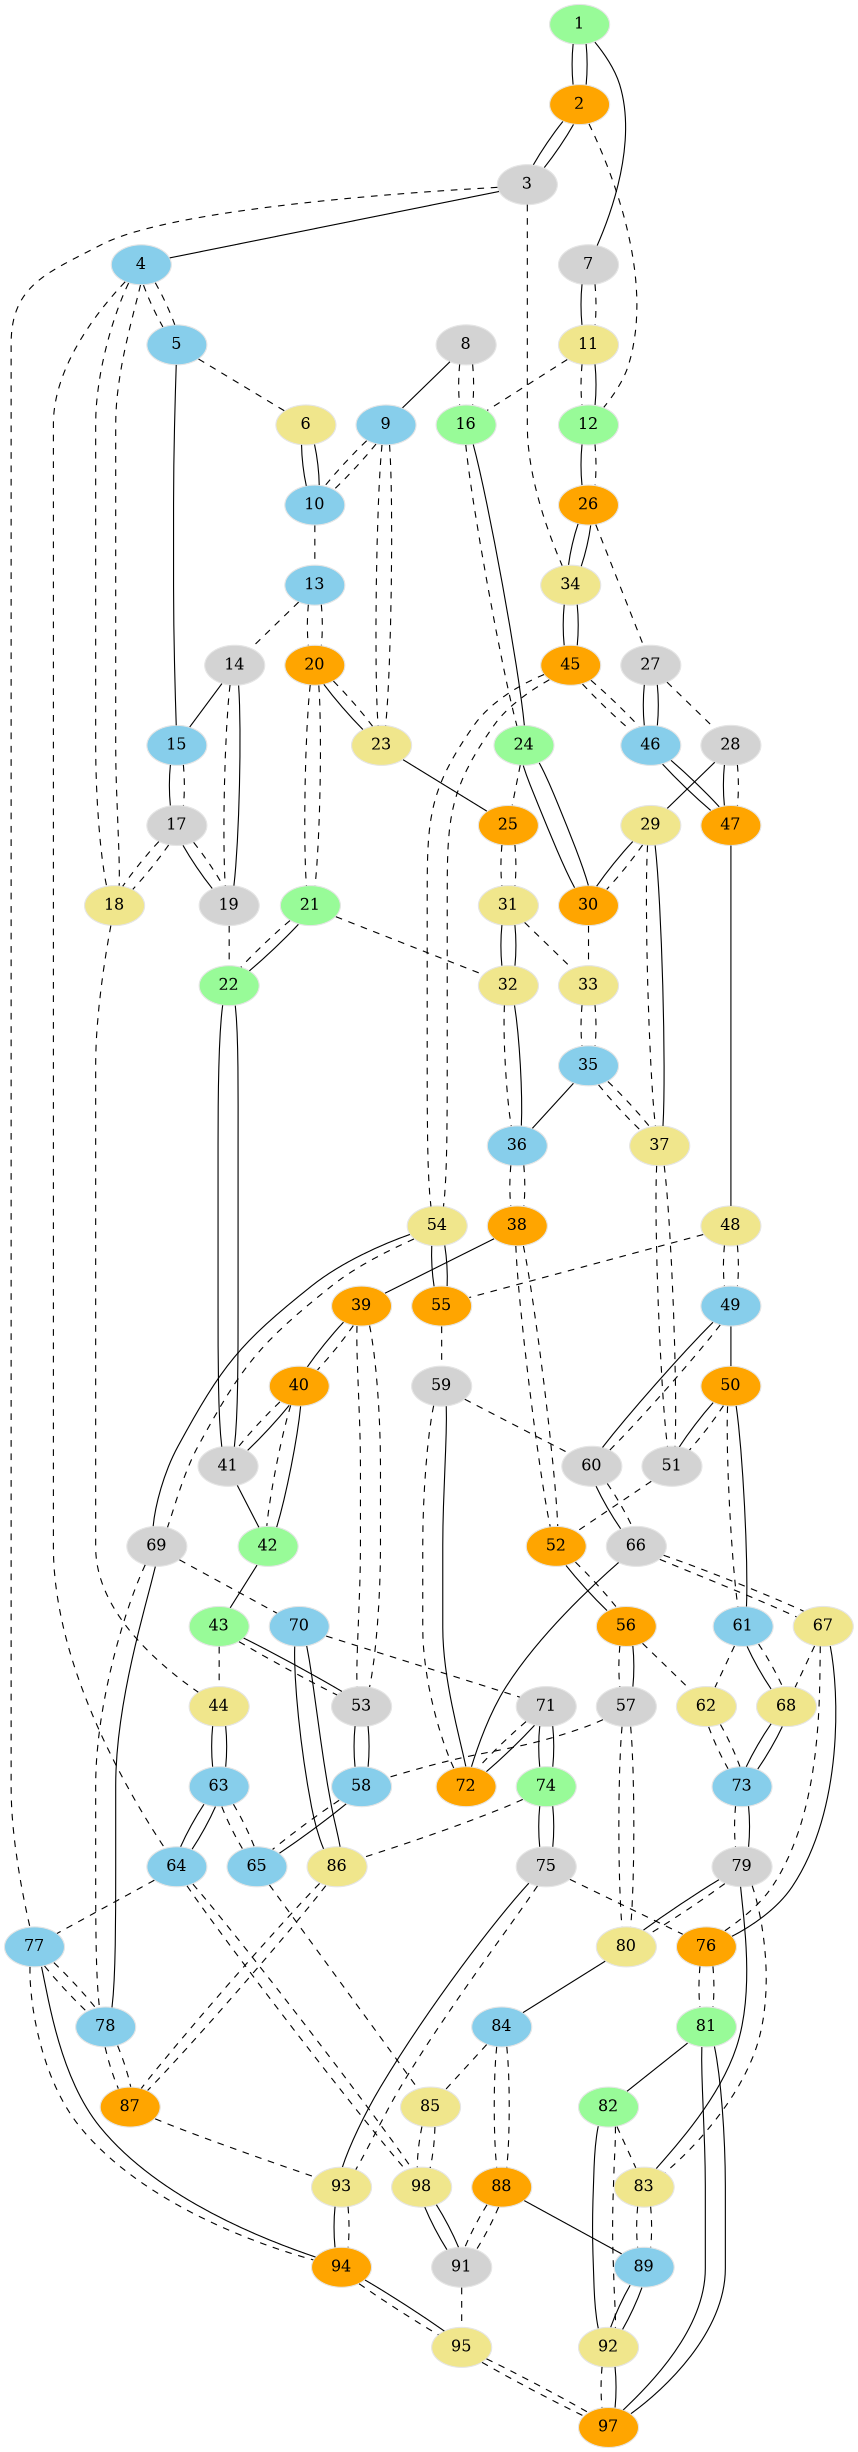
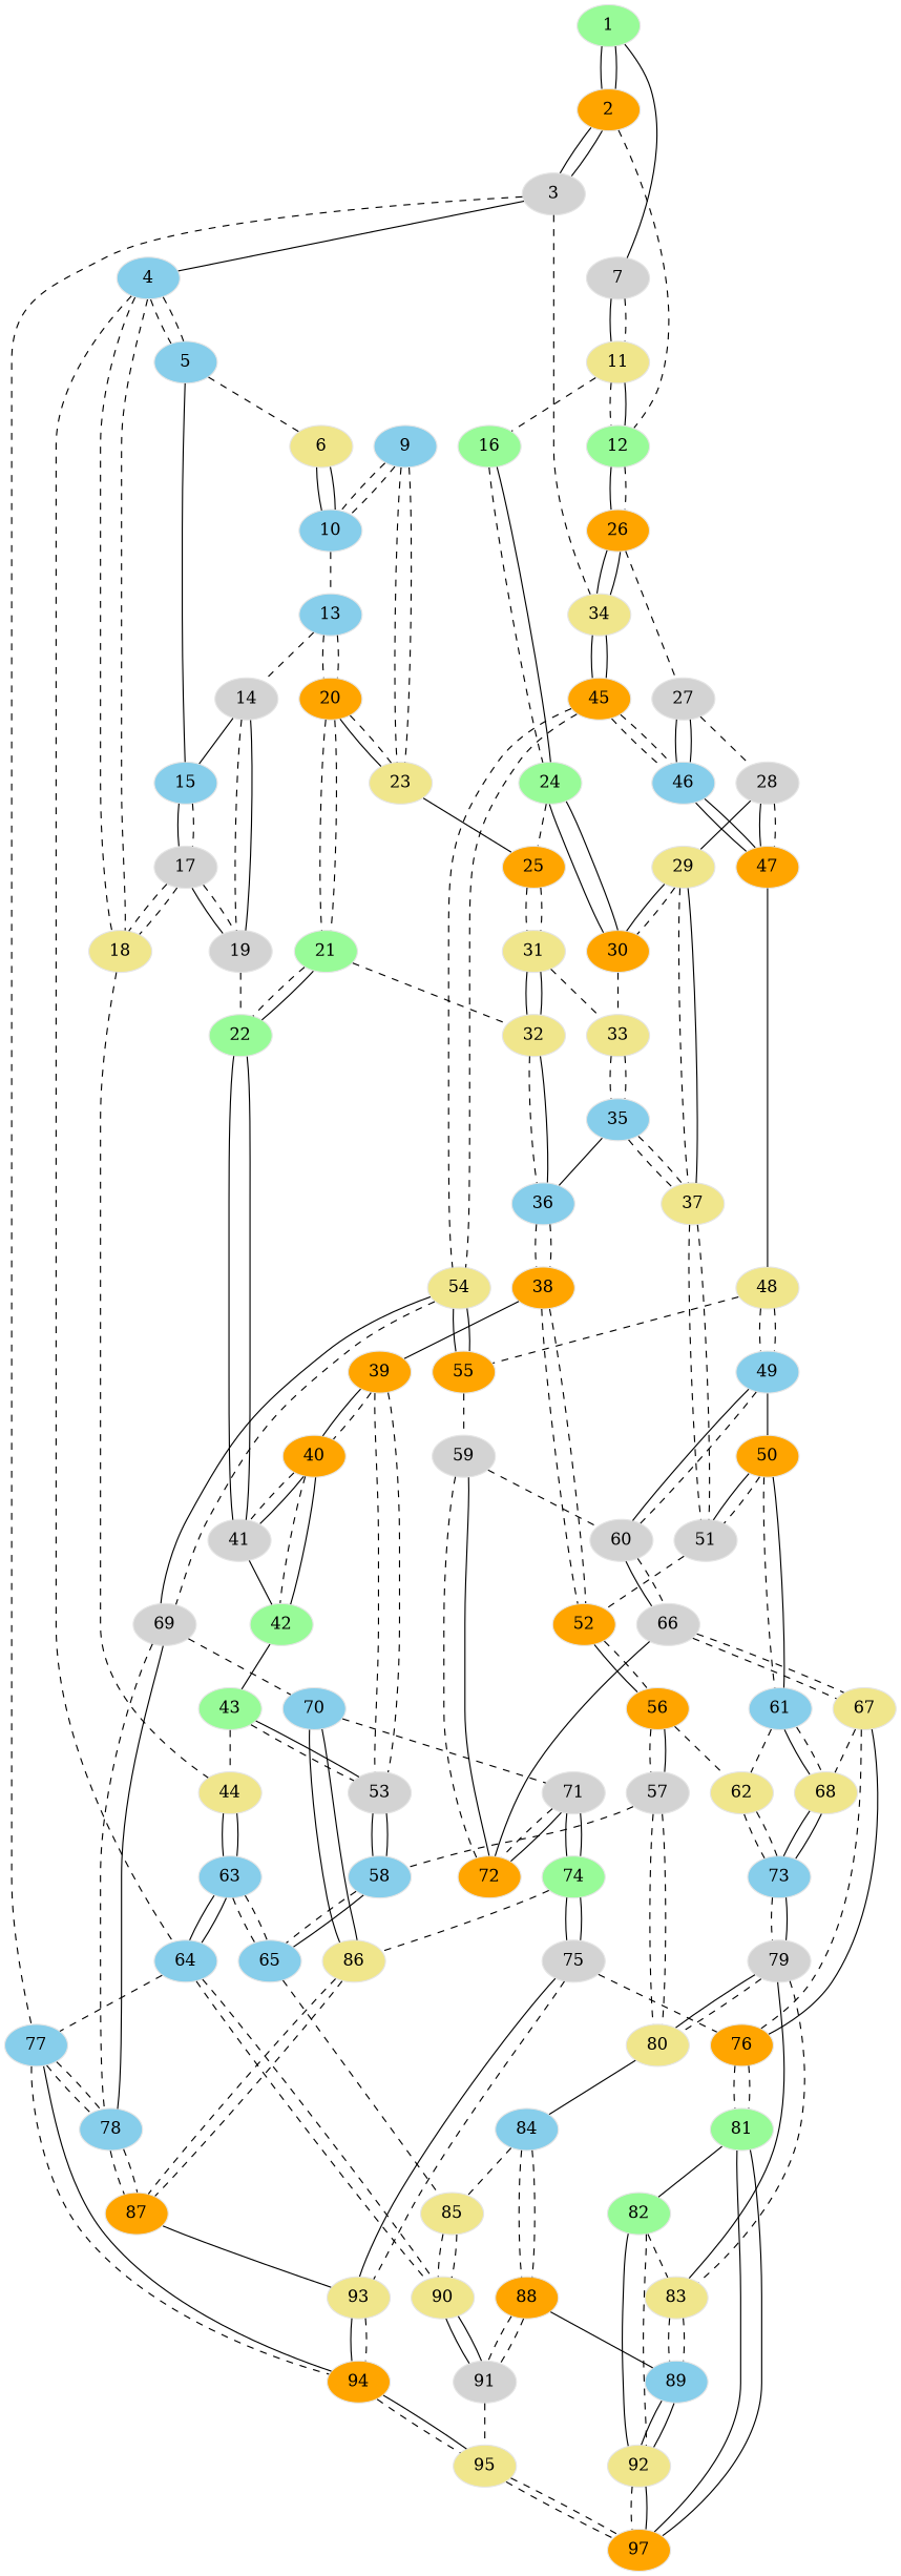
  graph {
    node [color=gray90 fillcolor=khaki style=filled]
    edge [style=dashed]
    1 [fillcolor=palegreen]
    2 [fillcolor=orange]
    7 [fillcolor=lightgrey]
    3 [fillcolor=lightgrey]
    12 [fillcolor=palegreen]
    11
    4 [fillcolor=skyblue]
    34
    77 [fillcolor=skyblue]
    26 [fillcolor=orange]
    5 [fillcolor=skyblue]
    18
    64 [fillcolor=skyblue]
    45 [fillcolor=orange]
    78 [fillcolor=skyblue]
    94 [fillcolor=orange]
    6
    15 [fillcolor=skyblue]
    44
-   90 [label=98]
+   90
    10 [fillcolor=skyblue]
    17 [fillcolor=lightgrey]
    13 [fillcolor=skyblue]
-   8 [fillcolor=lightgrey]
    9 [fillcolor=skyblue]
    16 [fillcolor=palegreen]
    23
    24 [fillcolor=palegreen]
    25 [fillcolor=orange]
    14 [fillcolor=lightgrey]
    20 [fillcolor=orange]
    27 [fillcolor=lightgrey]
    19 [fillcolor=lightgrey]
    21 [fillcolor=palegreen]
    22 [fillcolor=palegreen]
    30 [fillcolor=orange]
    63 [fillcolor=skyblue]
    41 [fillcolor=lightgrey]
    32
    36 [fillcolor=skyblue]
    42 [fillcolor=palegreen]
    31
    33
    28 [fillcolor=lightgrey]
    46 [fillcolor=skyblue]
    29
    47 [fillcolor=orange]
    37
    48
    51 [fillcolor=lightgrey]
    35 [fillcolor=skyblue]
    38 [fillcolor=orange]
    54
    39 [fillcolor=orange]
    52 [fillcolor=orange]
    40 [fillcolor=orange]
    53 [fillcolor=lightgrey]
    56 [fillcolor=orange]
    58 [fillcolor=skyblue]
    43 [fillcolor=palegreen]
    65 [fillcolor=skyblue]
    55 [fillcolor=orange]
    69 [fillcolor=lightgrey]
    49 [fillcolor=skyblue]
    50 [fillcolor=orange]
    60 [fillcolor=lightgrey]
    59 [fillcolor=lightgrey]
    61 [fillcolor=skyblue]
    66 [fillcolor=lightgrey]
    62
    68
    57 [fillcolor=lightgrey]
    70 [fillcolor=skyblue]
    72 [fillcolor=orange]
    80
    73 [fillcolor=skyblue]
    84 [fillcolor=skyblue]
    85
    67
    79 [fillcolor=lightgrey]
    91 [fillcolor=lightgrey]
    76 [fillcolor=orange]
    81 [fillcolor=palegreen]
    71 [fillcolor=lightgrey]
    86
    87 [fillcolor=orange]
    74 [fillcolor=palegreen]
    75 [fillcolor=lightgrey]
    83
    93
    82 [fillcolor=palegreen]
    n92 [fillcolor=orange label=97]
    95
    89 [fillcolor=skyblue]
    88 [fillcolor=orange]
    92
    1 -- 2 [style=solid]
    1 -- 2 [style=solid]
    1 -- 7 [style=solid]
    2 -- 3 [style=solid]
    2 -- 3 [style=solid]
    2 -- 12
    7 -- 11 [style=solid]
    7 -- 11
    3 -- 4 [style=solid]
    3 -- 34
    3 -- 77
    12 -- 26 [style=solid]
    12 -- 26
    11 -- 12
    11 -- 12 [style=solid]
    11 -- 16
    4 -- 5
    4 -- 5
    4 -- 18
    4 -- 18
    4 -- 64
    34 -- 45 [style=solid]
    34 -- 45 [style=solid]
    77 -- 78
    77 -- 78
    77 -- 94
    77 -- 94 [style=solid]
    26 -- 34 [style=solid]
    26 -- 34 [style=solid]
    26 -- 27
    5 -- 6
    5 -- 15 [style=solid]
    18 -- 44
    64 -- 77
    64 -- 90
    64 -- 90
    45 -- 46
    45 -- 46
    45 -- 54
    45 -- 54
    78 -- 87
    78 -- 87
    94 -- 95
    94 -- 95 [style=solid]
    6 -- 10 [style=solid]
    6 -- 10 [style=solid]
    15 -- 17 [style=solid]
    15 -- 17
    44 -- 63 [style=solid]
    44 -- 63 [style=solid]
    90 -- 91 [style=solid]
    90 -- 91 [style=solid]
    10 -- 13
    17 -- 18
    17 -- 18
    17 -- 19 [style=solid]
    17 -- 19
    13 -- 14
    13 -- 20
    13 -- 20
-   8 -- 9 [style=solid]
-   8 -- 16
-   8 -- 16
    9 -- 10
    9 -- 10
    9 -- 23
    9 -- 23
    16 -- 24
    16 -- 24 [style=solid]
    23 -- 25 [style=solid]
    24 -- 25
    24 -- 30 [style=solid]
    24 -- 30 [style=solid]
    25 -- 31
    25 -- 31
    14 -- 15 [style=solid]
    14 -- 19
    14 -- 19 [style=solid]
    20 -- 23 [style=solid]
    20 -- 23
    20 -- 21
    20 -- 21
    27 -- 28
    27 -- 46 [style=solid]
    27 -- 46 [style=solid]
    19 -- 22
    21 -- 22
    21 -- 22 [style=solid]
    21 -- 32
    22 -- 41 [style=solid]
    22 -- 41 [style=solid]
    30 -- 33
    63 -- 64 [style=solid]
    63 -- 64 [style=solid]
    63 -- 65
    63 -- 65
    41 -- 42 [style=solid]
    32 -- 36
    32 -- 36 [style=solid]
    36 -- 38
    36 -- 38
    42 -- 43 [style=solid]
    31 -- 32 [style=solid]
    31 -- 32 [style=solid]
    31 -- 33
    33 -- 35
    33 -- 35
    28 -- 29 [style=solid]
    28 -- 47 [style=solid]
    28 -- 47
    46 -- 47 [style=solid]
    46 -- 47 [style=solid]
    29 -- 30 [style=solid]
    29 -- 30
    29 -- 37
    29 -- 37 [style=solid]
    47 -- 48 [style=solid]
    37 -- 51
    37 -- 51
    48 -- 55
    48 -- 49
    48 -- 49
    51 -- 52
    35 -- 36 [style=solid]
    35 -- 37
    35 -- 37
    38 -- 39 [style=solid]
    38 -- 52
    38 -- 52
    54 -- 55 [style=solid]
    54 -- 55 [style=solid]
    54 -- 69 [style=solid]
    54 -- 69
    39 -- 40 [style=solid]
    39 -- 40
    39 -- 53
    39 -- 53
    52 -- 56 [style=solid]
    52 -- 56
    40 -- 41
    40 -- 41 [style=solid]
    40 -- 42
    40 -- 42 [style=solid]
    53 -- 58 [style=solid]
    53 -- 58 [style=solid]
    56 -- 62
    56 -- 57
    56 -- 57 [style=solid]
    58 -- 65
    58 -- 65 [style=solid]
    43 -- 44
    43 -- 53
    43 -- 53 [style=solid]
    65 -- 85
    55 -- 59
    69 -- 78
    69 -- 78 [style=solid]
    69 -- 70
    49 -- 50 [style=solid]
    49 -- 60 [style=solid]
    49 -- 60
    50 -- 51 [style=solid]
    50 -- 51
    50 -- 61
    50 -- 61 [style=solid]
    60 -- 66 [style=solid]
    60 -- 66
    59 -- 60
    59 -- 72
    59 -- 72 [style=solid]
    61 -- 62
    61 -- 68 [style=solid]
    61 -- 68
    66 -- 72 [style=solid]
    66 -- 67
    66 -- 67
    62 -- 73
    62 -- 73
    68 -- 73 [style=solid]
    68 -- 73 [style=solid]
    57 -- 58
    57 -- 80
    57 -- 80
    70 -- 71
    70 -- 86 [style=solid]
    70 -- 86 [style=solid]
    80 -- 84 [style=solid]
    73 -- 79
    73 -- 79 [style=solid]
    84 -- 85
    84 -- 88
    84 -- 88
    85 -- 90
    85 -- 90
    67 -- 68
    67 -- 76
    67 -- 76 [style=solid]
    79 -- 80 [style=solid]
    79 -- 80
    79 -- 83 [style=solid]
    79 -- 83
    91 -- 95
    76 -- 81
    76 -- 81
    81 -- 82 [style=solid]
    81 -- n92 [style=solid]
    81 -- n92 [style=solid]
    71 -- 72
    71 -- 72 [style=solid]
    71 -- 74 [style=solid]
    71 -- 74 [style=solid]
    86 -- 87
    86 -- 87
-   87 -- 93
+   87 -- 93 [style=solid]
    74 -- 86
    74 -- 75 [style=solid]
    74 -- 75 [style=solid]
    75 -- 76
    75 -- 93 [style=solid]
    75 -- 93
    83 -- 89
    83 -- 89
    93 -- 94 [style=solid]
    93 -- 94
    82 -- 83
    82 -- 92 [style=solid]
    82 -- 92
    95 -- n92
    95 -- n92
    89 -- 92 [style=solid]
    89 -- 92 [style=solid]
    88 -- 91
    88 -- 91
    88 -- 89 [style=solid]
    92 -- n92
    92 -- n92 [style=solid]
  }
